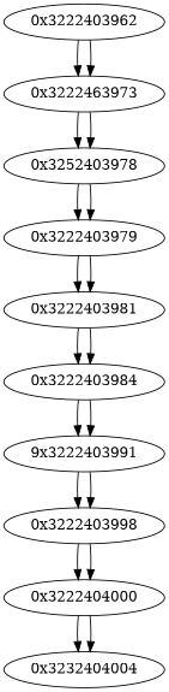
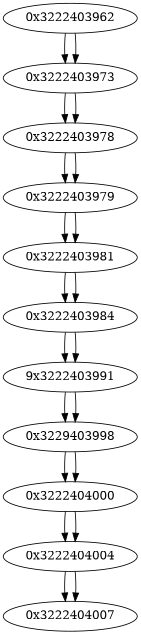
  digraph {
    n1 [label="0x3222403962"]
-   n2 [label="0x3222463973"]
-   n3 [label="0x3252403978"]
+   n2 [label="0x3222403973"]
+   n3 [label="0x3222403978"]
    n4 [label="0x3222403979"]
    n5 [label="0x3222403981"]
    n6 [label="0x3222403984"]
    n7 [label="9x3222403991"]
-   n8 [label="0x3222403998"]
+   n8 [label="0x3229403998"]
    n9 [label="0x3222404000"]
-   n10 [label="0x3232404004"]
+   n10 [label="0x3222404004"]
+   n11 [label="0x3222404007"]
    n1 -> n2
    n1 -> n2
    n2 -> n3
    n2 -> n3
    n3 -> n4
    n3 -> n4
    n4 -> n5
    n4 -> n5
    n5 -> n6
    n5 -> n6
    n6 -> n7
    n6 -> n7
    n7 -> n8
    n7 -> n8
    n8 -> n9
    n8 -> n9
    n9 -> n10
    n9 -> n10
+   n10 -> n11
+   n10 -> n11
  }
